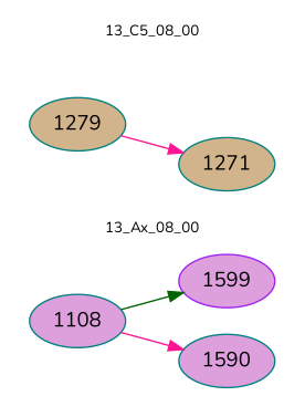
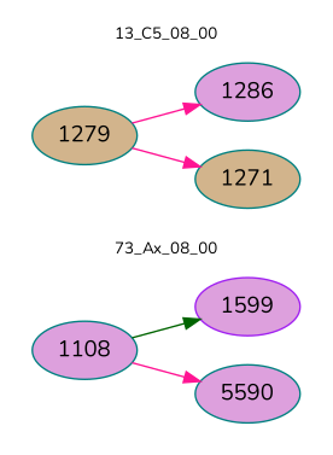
  digraph {
    fontname=Nunito
    rankdir=LR
    node [color=teal fillcolor=plum fontname=Nunito style=filled]
    edge [color=deeppink fontname=Nunito]
    n1 [label=1108]
-   n2 [label=1590]
+   n2 [label=5590]
    n3 [color=purple label=1599]
    n4 [fillcolor=tan label=1279]
    n5 [fillcolor=tan label=1271]
+   n6 [label=1286]
    subgraph cluster_1 {
      color=white
      fontsize=10
-     label="13_Ax_08_00"
+     label="73_Ax_08_00"
      n1
      n2
      n3
    }
    subgraph cluster_2 {
      color=white
      fontsize=10
      label="13_C5_08_00"
      n4
      n5
+     n6
    }
    n1 -> n2
    n1 -> n3 [color=darkgreen]
    n4 -> n5
+   n4 -> n6
  }
